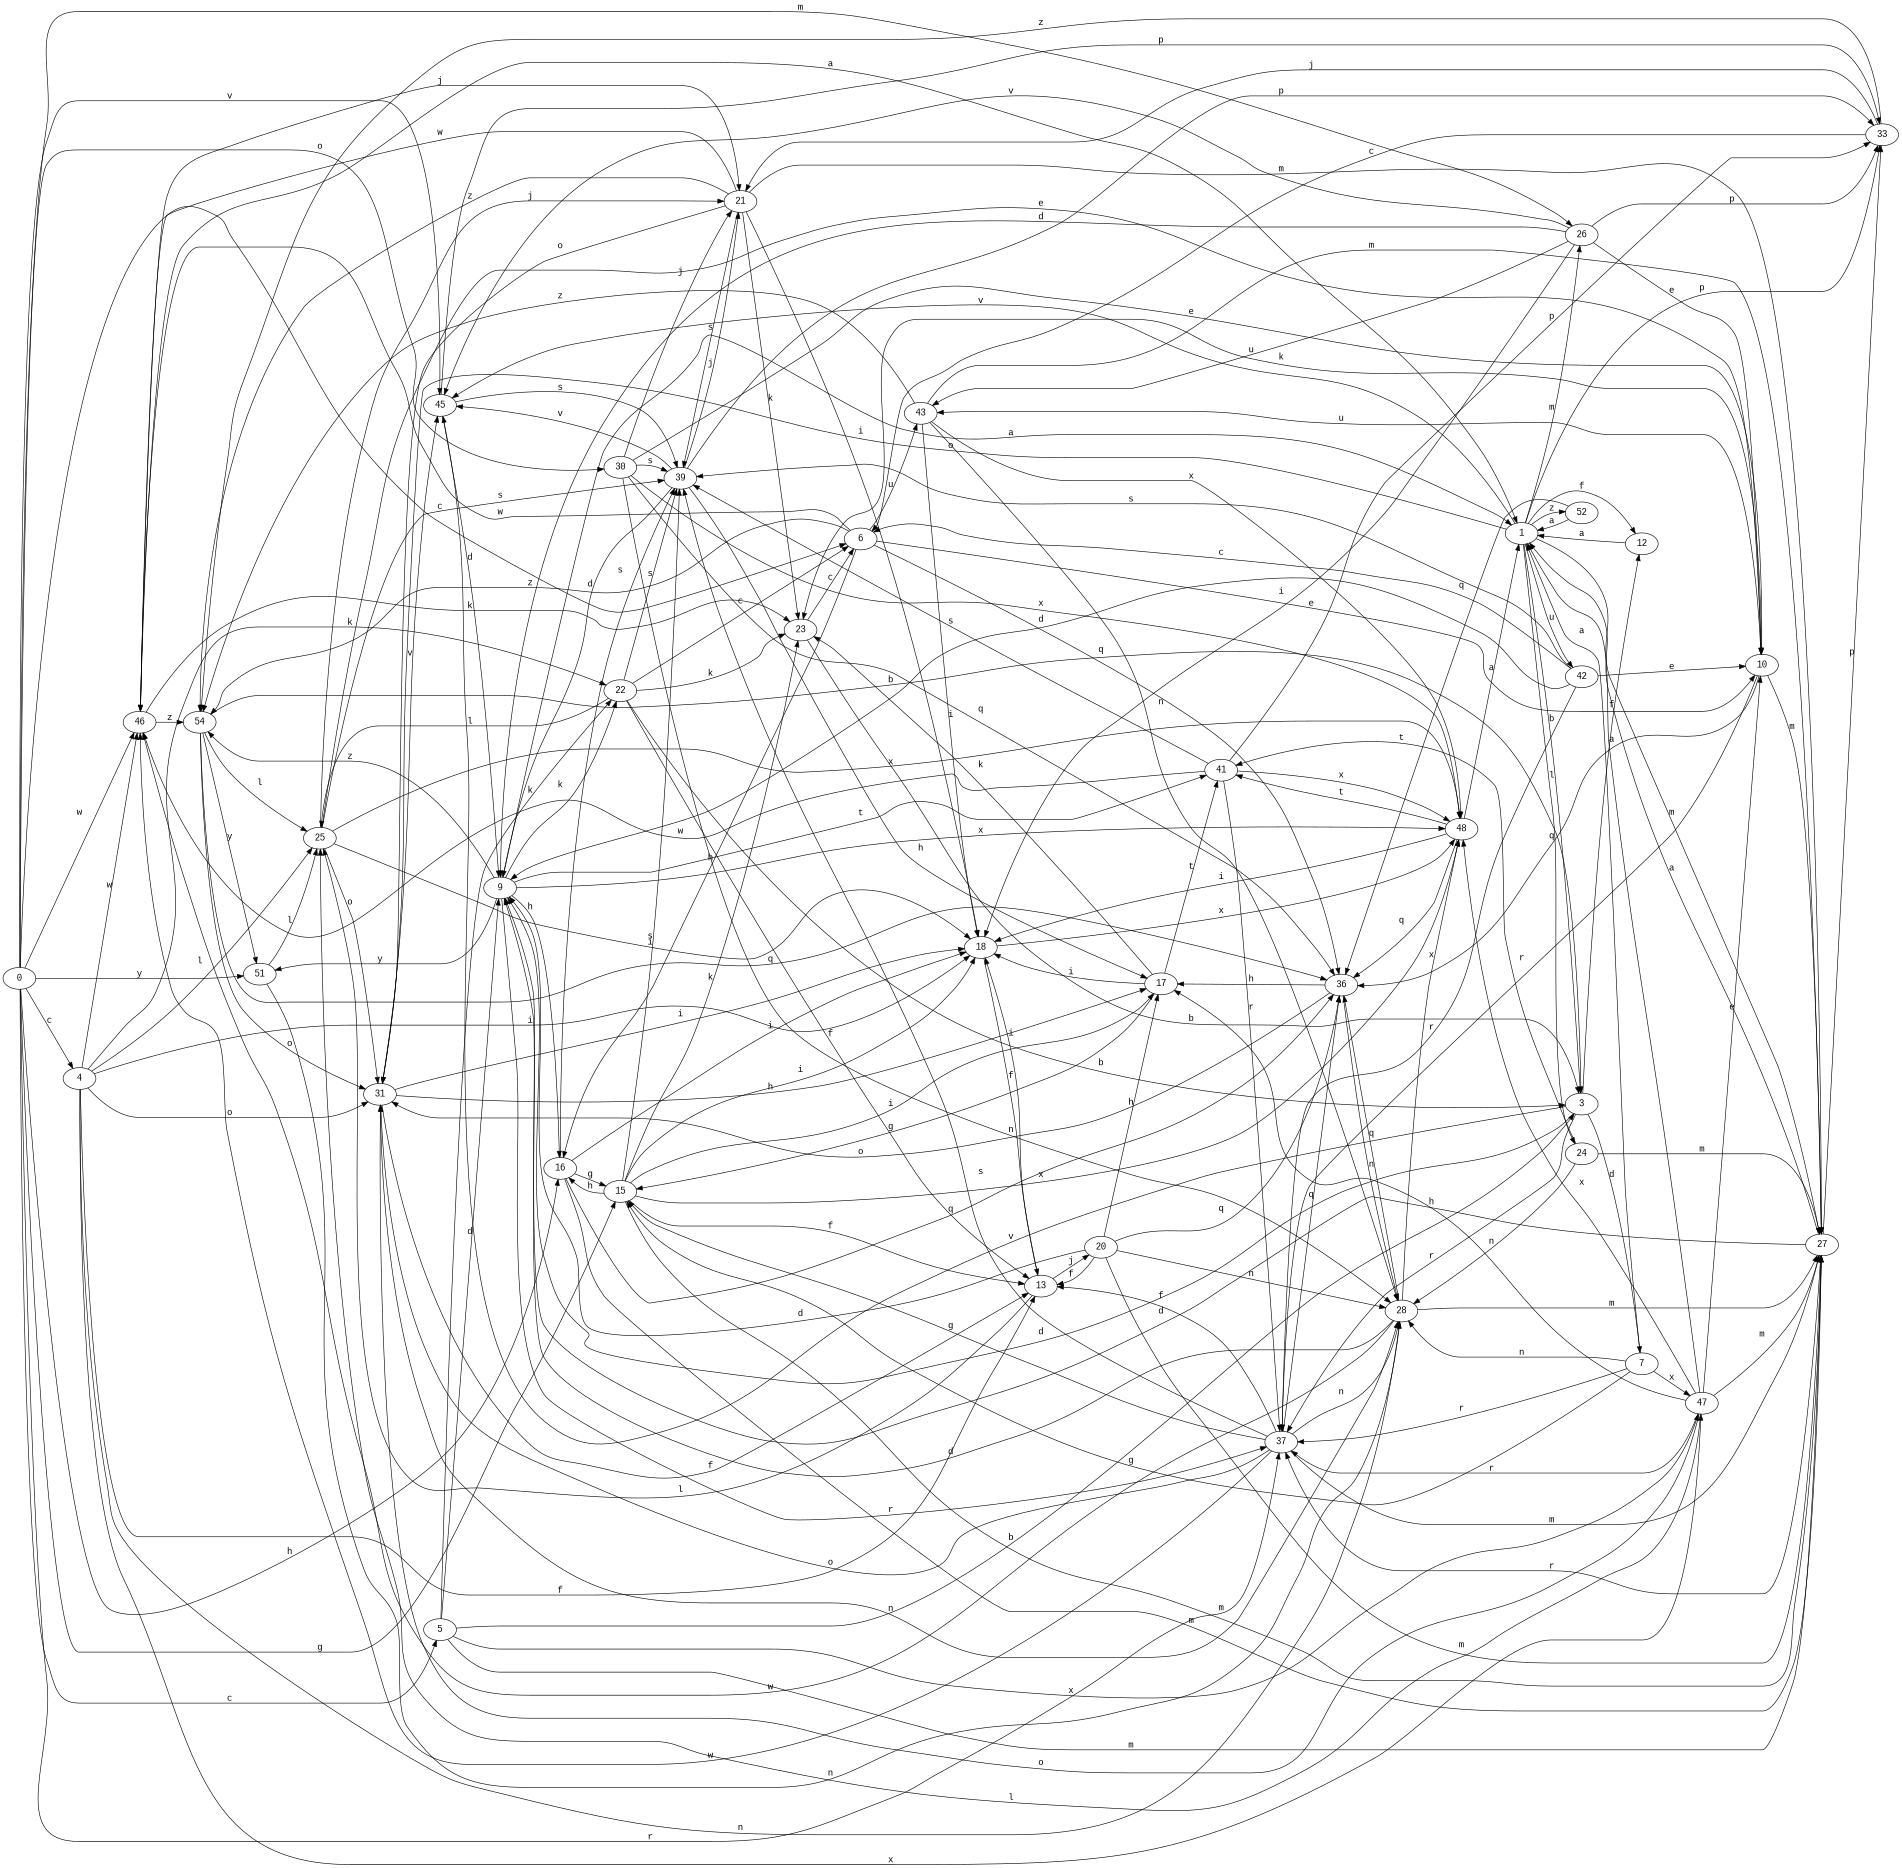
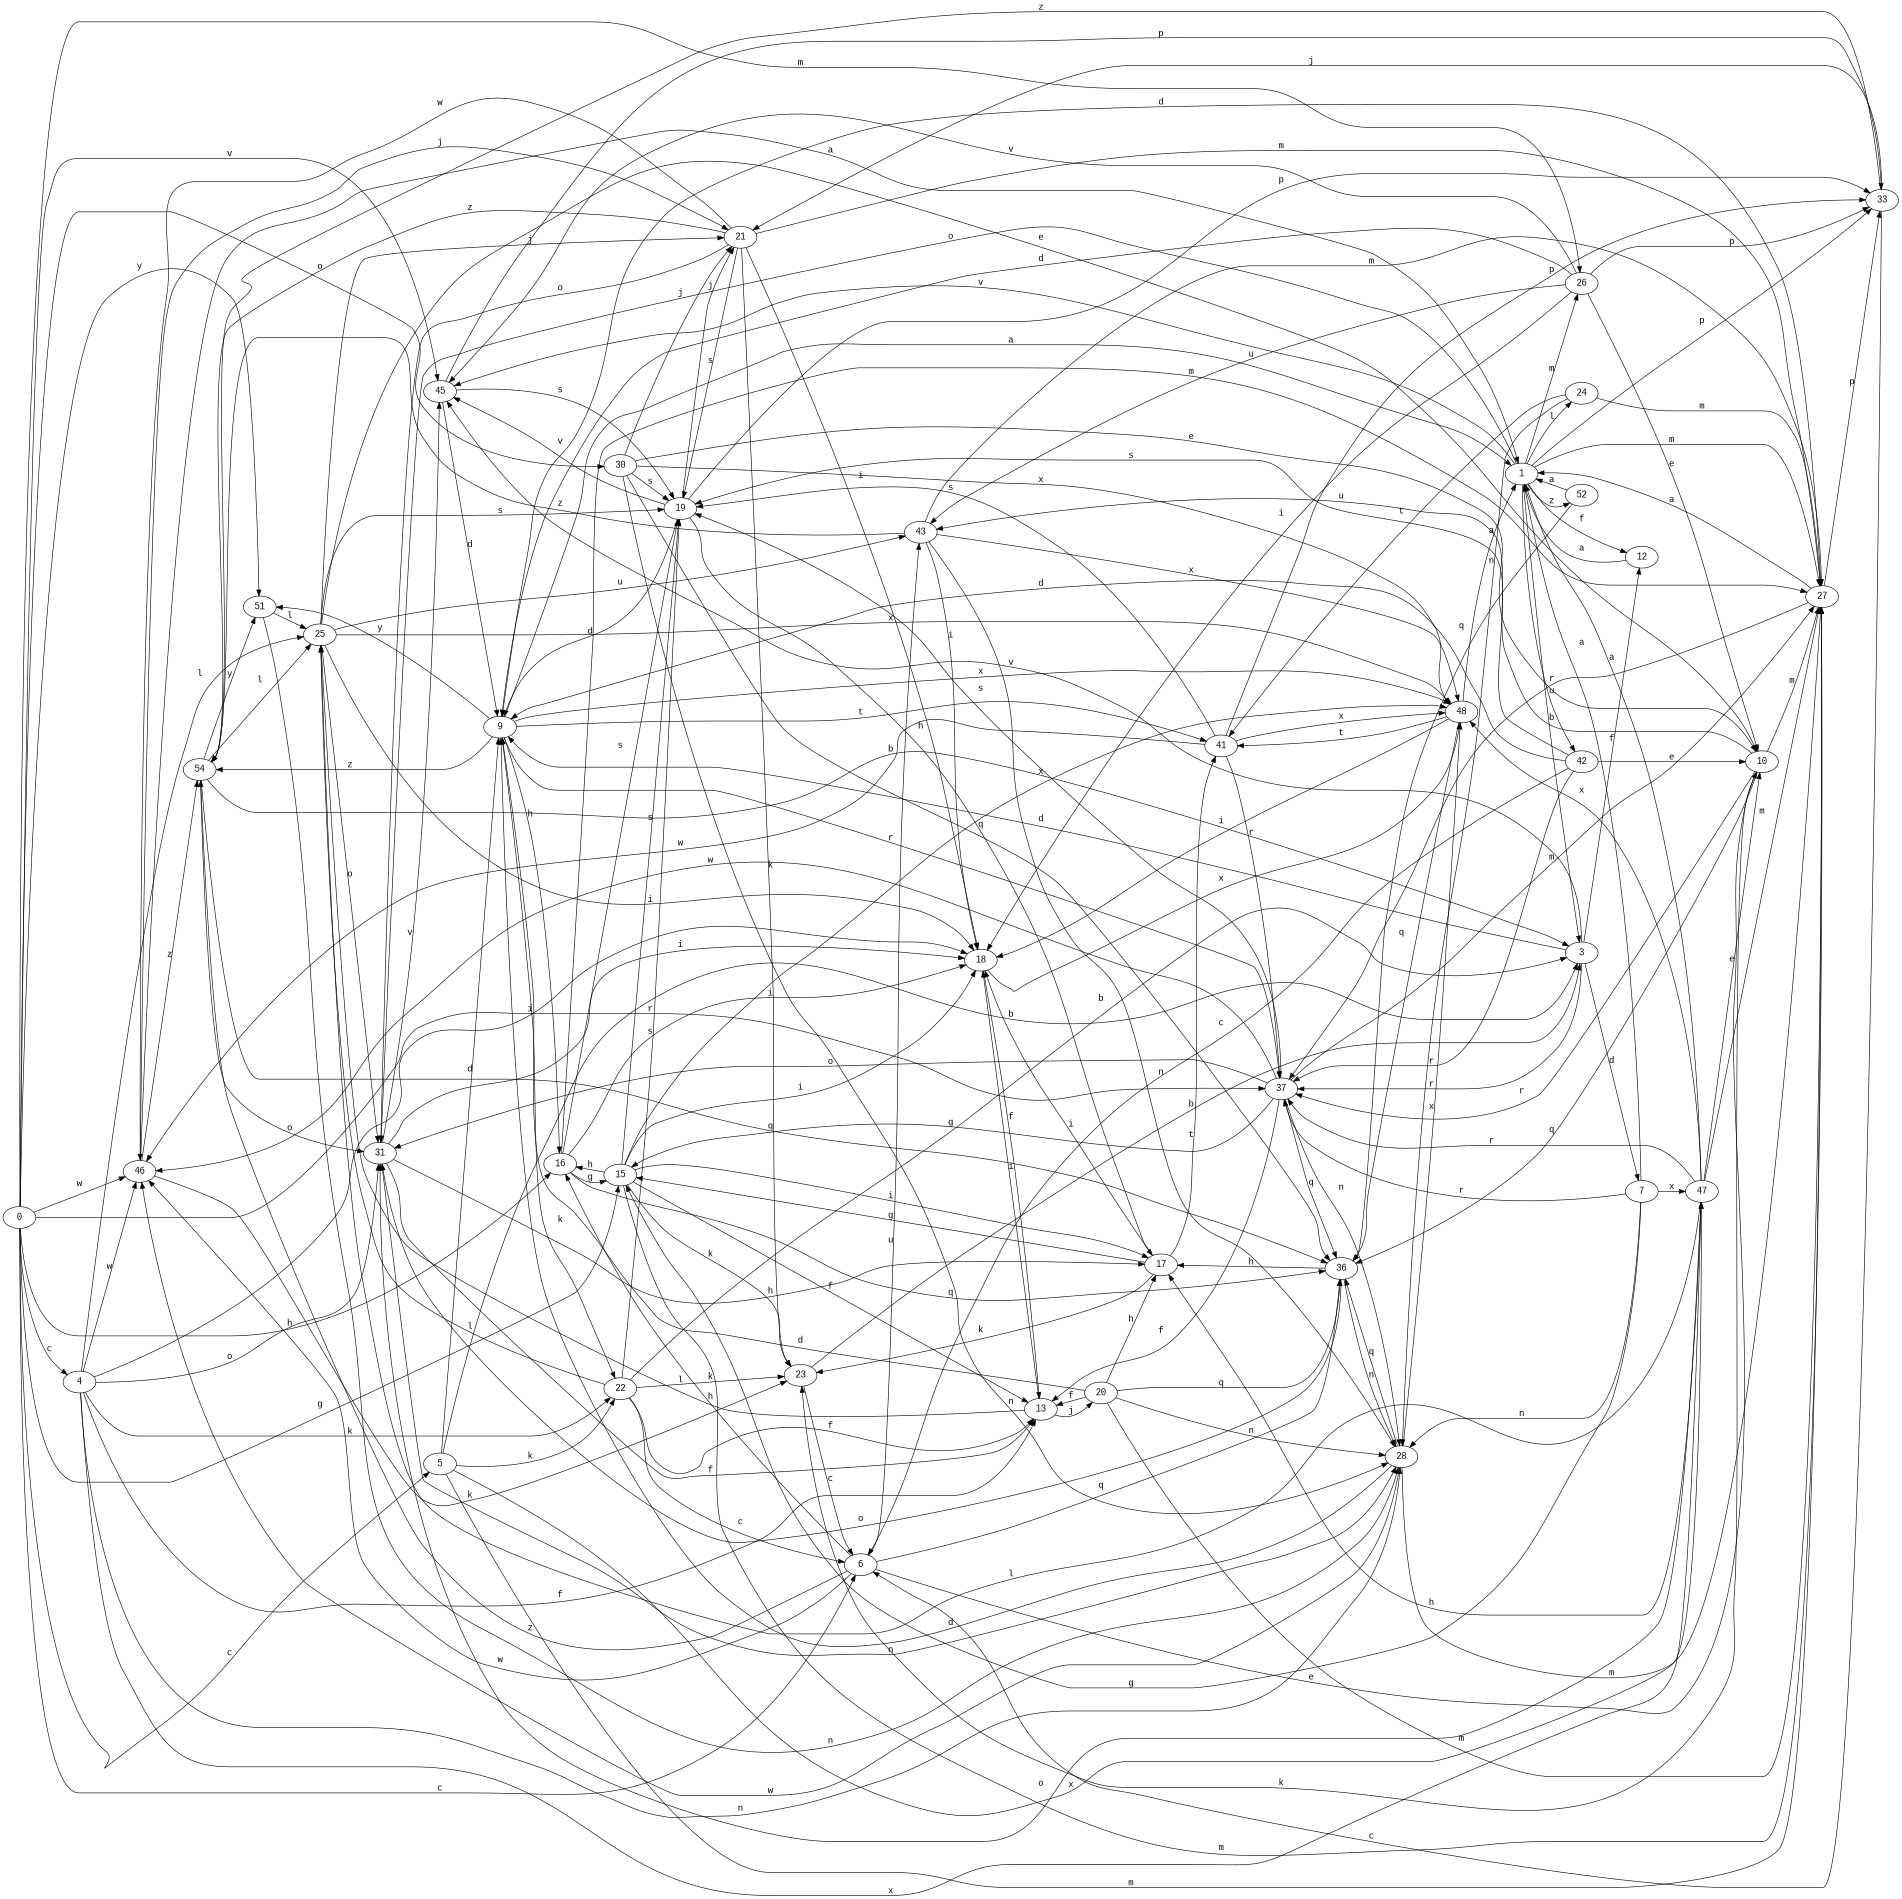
  strict digraph {
    fontname="Liberation Mono"
    rankdir=LR
    node [fontname="Liberation Mono"]
    edge [fontname="Liberation Mono"]
    0
    4
    5
    6
    15
    16
    26
    30
    37
    45
    46
    51
    31
    13
    18
    22
    25
    28
    47
    3
    27
    9
    10
    36
    43
    54
    48
    23
    17
-   39
+   39 [label=19]
    33
    21
    1
    12
    24
    42
    52
    7
    41
    20
    0 -> 4 [label=c]
    0 -> 5 [label=c]
    0 -> 6 [label=c]
    0 -> 15 [label=g]
    0 -> 16 [label=h]
    0 -> 26 [label=m]
    0 -> 30 [label=o]
    0 -> 37 [label=r]
    0 -> 45 [label=v]
    0 -> 46 [label=w]
    0 -> 51 [label=y]
    4 -> 46 [label=w]
    4 -> 31 [label=o]
    4 -> 13 [label=f]
    4 -> 18 [label=i]
    4 -> 22 [label=k]
    4 -> 25 [label=l]
    4 -> 28 [label=n]
    4 -> 47 [label=x]
    5 -> 22 [label=k]
    5 -> 47 [label=x]
    5 -> 3 [label=b]
    5 -> 27 [label=m]
    5 -> 9 [label=d]
    6 -> 16 [label=h]
    6 -> 46 [label=w]
    6 -> 10 [label=e]
    6 -> 36 [label=q]
    6 -> 43 [label=u]
    6 -> 54 [label=z]
    15 -> 16 [label=h]
    15 -> 13 [label=f]
    15 -> 18 [label=i]
    15 -> 27 [label=m]
    15 -> 48 [label=x]
    15 -> 23 [label=k]
    15 -> 17 [label=i]
    15 -> 39 [label=s]
    16 -> 15 [label=g]
    16 -> 18 [label=i]
    16 -> 27 [label=m]
    16 -> 36 [label=q]
    16 -> 39 [label=s]
    26 -> 45 [label=v]
    26 -> 18 [label=i]
    26 -> 9 [label=d]
    26 -> 10 [label=e]
    26 -> 43 [label=u]
    26 -> 33 [label=p]
    30 -> 28 [label=n]
    30 -> 10 [label=e]
    30 -> 36 [label=q]
    30 -> 48 [label=x]
    30 -> 39 [label=s]
    30 -> 21 [label=j]
    37 -> 15 [label=g]
    37 -> 46 [label=w]
    37 -> 31 [label=o]
    37 -> 13 [label=f]
    37 -> 28 [label=n]
    37 -> 27 [label=m]
    37 -> 36 [label=q]
    37 -> 39 [label=s]
    45 -> 9 [label=d]
    45 -> 39 [label=s]
    45 -> 33 [label=p]
    46 -> 54 [label=z]
    46 -> 23 [label=k]
    46 -> 21 [label=j]
    46 -> 1 [label=a]
    51 -> 25 [label=l]
    51 -> 28 [label=n]
    31 -> 45 [label=v]
    31 -> 13 [label=f]
    31 -> 18 [label=i]
    31 -> 28 [label=n]
    31 -> 17 [label=h]
    13 -> 18 [label=i]
    13 -> 25 [label=l]
    13 -> 20 [label=j]
    18 -> 13 [label=f]
    18 -> 48 [label=x]
    22 -> 6 [label=c]
    22 -> 13 [label=f]
    22 -> 25 [label=l]
    22 -> 3 [label=b]
    22 -> 23 [label=k]
    22 -> 39 [label=s]
    25 -> 31 [label=o]
    25 -> 18 [label=i]
    25 -> 10 [label=e]
+   25 -> 43 [label=u]
    25 -> 48 [label=x]
    25 -> 39 [label=s]
    25 -> 21 [label=j]
    28 -> 46 [label=w]
    28 -> 27 [label=m]
    28 -> 9 [label=d]
    28 -> 36 [label=q]
    28 -> 48 [label=x]
    47 -> 37 [label=r]
    47 -> 31 [label=o]
    47 -> 25 [label=l]
    47 -> 27 [label=m]
    47 -> 10 [label=e]
    47 -> 48 [label=x]
    47 -> 17 [label=h]
    47 -> 1 [label=a]
    3 -> 37 [label=r]
    3 -> 45 [label=v]
    3 -> 9 [label=d]
    3 -> 12 [label=f]
    3 -> 7 [label=d]
    27 -> 37 [label=r]
    27 -> 9 [label=d]
    27 -> 33 [label=p]
    27 -> 1 [label=a]
    9 -> 16 [label=h]
    9 -> 37 [label=r]
    9 -> 51 [label=y]
    9 -> 22 [label=k]
    9 -> 54 [label=z]
    9 -> 48 [label=x]
    9 -> 1 [label=a]
    9 -> 41 [label=t]
    10 -> 37 [label=r]
    10 -> 27 [label=m]
    10 -> 36 [label=q]
    10 -> 43 [label=u]
    10 -> 23 [label=k]
    36 -> 31 [label=o]
    36 -> 28 [label=n]
    36 -> 17 [label=h]
    43 -> 18 [label=i]
    43 -> 28 [label=n]
    43 -> 27 [label=m]
    43 -> 54 [label=z]
    43 -> 48 [label=x]
    54 -> 51 [label=y]
    54 -> 31 [label=o]
    54 -> 25 [label=l]
    54 -> 3 [label=b]
    54 -> 36 [label=q]
    48 -> 18 [label=i]
    48 -> 36 [label=q]
    48 -> 1 [label=a]
    48 -> 41 [label=t]
    23 -> 6 [label=c]
    23 -> 3 [label=b]
    17 -> 15 [label=g]
    17 -> 18 [label=i]
    17 -> 23 [label=k]
    17 -> 41 [label=t]
    39 -> 45 [label=v]
    39 -> 9 [label=d]
    39 -> 17 [label=h]
    39 -> 33 [label=p]
    39 -> 21 [label=j]
    33 -> 6 [label=c]
    33 -> 54 [label=z]
    33 -> 21 [label=j]
    21 -> 46 [label=w]
    21 -> 31 [label=o]
    21 -> 18 [label=i]
    21 -> 27 [label=m]
    21 -> 54 [label=z]
    21 -> 23 [label=k]
    21 -> 39 [label=s]
    1 -> 26 [label=m]
    1 -> 45 [label=v]
    1 -> 31 [label=o]
    1 -> 3 [label=b]
    1 -> 27 [label=m]
    1 -> 33 [label=p]
    1 -> 12 [label=f]
    1 -> 24 [label=l]
    1 -> 42 [label=u]
    1 -> 52 [label=z]
    12 -> 1 [label=a]
    24 -> 28 [label=n]
    24 -> 27 [label=m]
    24 -> 41 [label=t]
    42 -> 6 [label=c]
    42 -> 37 [label=r]
    42 -> 9 [label=d]
    42 -> 10 [label=e]
    42 -> 39 [label=s]
    52 -> 36 [label=q]
    52 -> 1 [label=a]
    7 -> 15 [label=g]
    7 -> 37 [label=r]
    7 -> 28 [label=n]
    7 -> 47 [label=x]
    7 -> 1 [label=a]
    41 -> 37 [label=r]
    41 -> 46 [label=w]
    41 -> 48 [label=x]
    41 -> 39 [label=s]
    41 -> 33 [label=p]
    20 -> 13 [label=f]
    20 -> 28 [label=n]
    20 -> 27 [label=m]
    20 -> 9 [label=d]
    20 -> 36 [label=q]
    20 -> 17 [label=h]
  }
